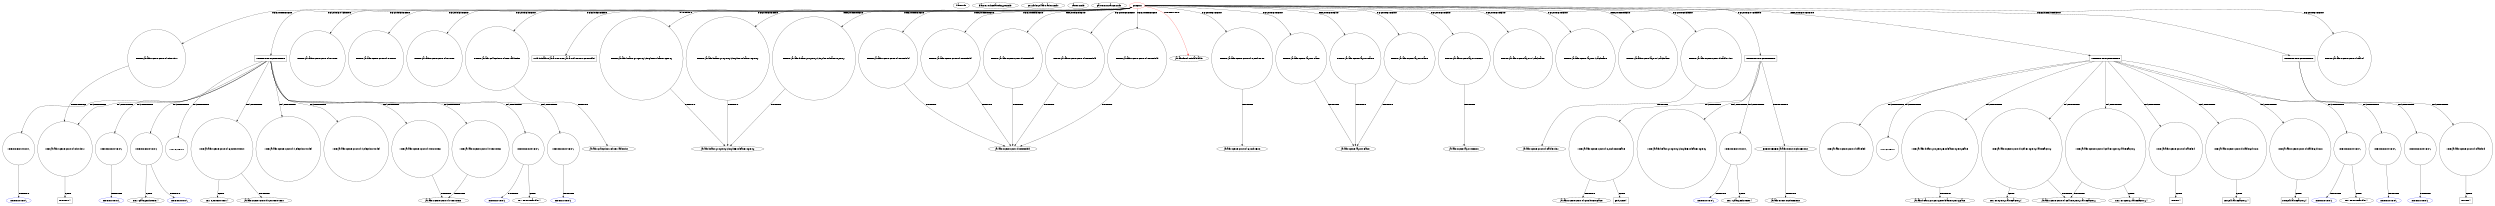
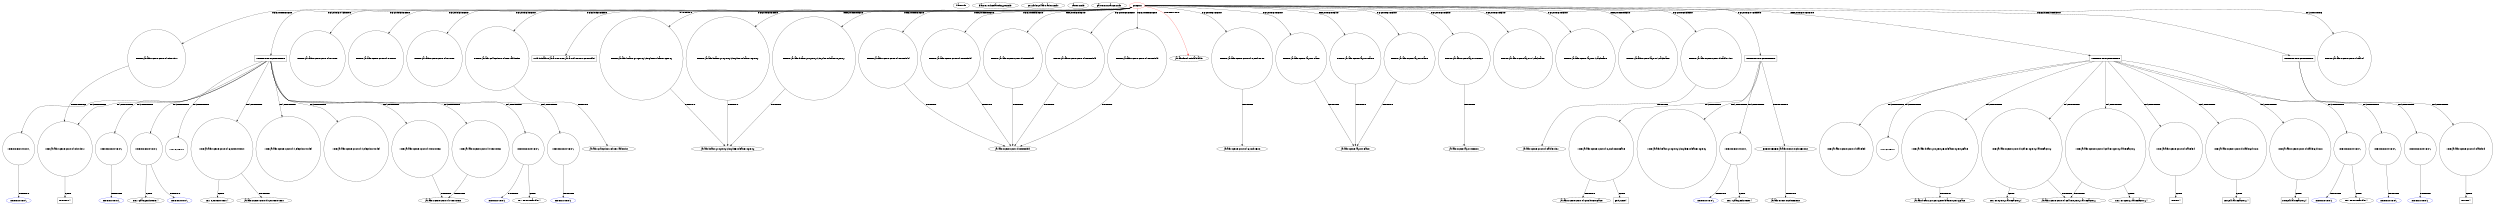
  digraph {
    node [isFrameworkType=false vertexType=VARIABLE_EXPRESION shape=circle]
    baseInfo [category=pattern graphId=2697 isAnonymous=false possibleRelation=false isFrameworkType="" vertexType="" shape=""]
    frameworkRelatedTypesInfo [0="javafx.fxml.Initializable" isFrameworkType="" vertexType="" shape=""]
    possibleCollaborationsInfo [isFrameworkType="" vertexType="" shape=""]
    patternInfo [frequency=2.0 patternRootClient=0 isFrameworkType="" vertexType="" shape=""]
    patternInstancesInfo [0="hock323-eventManager~/hock323-eventManager/EventManager-master/src/eventManager/controller/pokerTournament/TournamentController.java~TournamentController~3009" 1="hock323-eventManager~/hock323-eventManager/EventManager-master/src/eventManager/controller/pokerTournament/PrizesController.java~PrizesController~2951" isFrameworkType="" vertexType="" shape=""]
    n6 [label="new ContextMenu()" vertexType=CONSTRUCTOR_CALL shape=""]
    n7 [label="VAR:javafx.scene.control.ContextMenu"]
    n8 [label="javafx.scene.control.ContextMenu" vertexType=FRAMEWORK_CLASS_TYPE shape=""]
    n9 [label=METHOD_DECLARATION shape=box vertexType=CLIENT_METHOD_DECLARATION]
    n10 [label="VAR:javafx.scene.control.SelectionModel"]
    n11 [label="VAR:javafx.scene.control.SelectionModel"]
    n12 [label="VAR:javafx.scene.control.MenuItem"]
    n13 [label="VAR:javafx.scene.control.MenuItem"]
    n14 [label="VAR:ANONYMOUS"]
    n15 [label="VAR:ANONYMOUS"]
    n16 [label="VAR:ANONYMOUS"]
    n17 [label="VAR:ANONYMOUS"]
    n18 [label="VAR:ANONYMOUS"]
    n19 [label="VAR:javafx.scene.control.ListView"]
    n20 [label="VAR:CLIENT"]
    n21 [label="javafx.scene.control.MenuItem" vertexType=FRAMEWORK_CLASS_TYPE shape=""]
    n22 [color=blue label=ANONYMOUS vertexType=REFERENCE_ANONYMOUS_DECLARATION shape=""]
    n23 [label="new EventHandler()" vertexType=CONSTRUCTOR_CALL shape=""]
    n24 [color=blue label=ANONYMOUS vertexType=REFERENCE_ANONYMOUS_DECLARATION shape=""]
    n25 [color=blue label=ANONYMOUS vertexType=REFERENCE_ANONYMOUS_DECLARATION shape=""]
    n26 [color=blue label=ANONYMOUS vertexType=REFERENCE_ANONYMOUS_DECLARATION shape=""]
    n27 [color=blue label=ANONYMOUS vertexType=REFERENCE_ANONYMOUS_DECLARATION shape=""]
    n28 [label="new ChangeListener()" vertexType=CONSTRUCTOR_CALL shape=""]
    n29 [label="setItems()" shape=box vertexType=INSIDE_CALL]
    n30 [color=red label=CLIENT vertexType=ROOT_CLIENT_CLASS_DECLARATION shape=""]
    n31 [label="FIELD:javafx.scene.control.Button" vertexType=FIELD_DECLARATION]
    n32 [label="FIELD:javafx.scene.control.Button" vertexType=FIELD_DECLARATION]
    n33 [label="FIELD:javafx.scene.control.Button" vertexType=FIELD_DECLARATION]
    n34 [label="FIELD:javafx.collections.ObservableList" vertexType=FIELD_DECLARATION]
    n35 [label="void initialize(java.net.URL,java.util.ResourceBundle)" shape=box vertexType=OVERRIDING_METHOD_DECLARATION]
    n36 [label="FIELD:javafx.scene.control.ListView" vertexType=FIELD_DECLARATION]
    n37 [label="FIELD:javafx.beans.property.SimpleBooleanProperty" vertexType=FIELD_DECLARATION]
    n38 [label="FIELD:javafx.beans.property.SimpleBooleanProperty" vertexType=FIELD_DECLARATION]
    n39 [label="FIELD:javafx.beans.property.SimpleBooleanProperty" vertexType=FIELD_DECLARATION]
    n40 [label="FIELD:javafx.scene.control.TextField" vertexType=FIELD_DECLARATION]
    n41 [label="FIELD:javafx.scene.control.TextField" vertexType=FIELD_DECLARATION]
    n42 [label="FIELD:javafx.scene.control.TextField" vertexType=FIELD_DECLARATION]
    n43 [label="FIELD:javafx.scene.control.TextField" vertexType=FIELD_DECLARATION]
    n44 [label="FIELD:javafx.scene.control.TextField" vertexType=FIELD_DECLARATION]
    n45 [label="javafx.fxml.Initializable" vertexType=FRAMEWORK_INTERFACE_TYPE shape=""]
    n46 [label="FIELD:javafx.scene.control.ComboBox" vertexType=FIELD_DECLARATION]
    n47 [label="FIELD:javafx.scene.layout.Pane" vertexType=FIELD_DECLARATION]
    n48 [label="FIELD:javafx.scene.layout.Pane" vertexType=FIELD_DECLARATION]
    n49 [label="FIELD:javafx.scene.layout.Pane" vertexType=FIELD_DECLARATION]
    n50 [label="FIELD:javafx.scene.layout.HBox" vertexType=FIELD_DECLARATION]
    n51 [label="FIELD:javafx.scene.layout.StackPane" vertexType=FIELD_DECLARATION]
    n52 [label="FIELD:javafx.scene.layout.StackPane" vertexType=FIELD_DECLARATION]
    n53 [label="FIELD:javafx.scene.layout.StackPane" vertexType=FIELD_DECLARATION]
    n54 [label="FIELD:javafx.scene.control.TableView" vertexType=FIELD_DECLARATION]
    n55 [label=METHOD_DECLARATION shape=box vertexType=CLIENT_METHOD_DECLARATION]
    n56 [label=METHOD_DECLARATION shape=box vertexType=CLIENT_METHOD_DECLARATION]
    n57 [label=METHOD_DECLARATION shape=box vertexType=CLIENT_METHOD_DECLARATION]
    n58 [label="FIELD:javafx.scene.control.Label" vertexType=FIELD_DECLARATION]
    n59 [label="javafx.collections.ObservableList" vertexType=FRAMEWORK_INTERFACE_TYPE shape=""]
    n60 [label="javafx.beans.property.SimpleBooleanProperty" vertexType=FRAMEWORK_CLASS_TYPE shape=""]
    n61 [label="javafx.scene.control.TextField" vertexType=FRAMEWORK_CLASS_TYPE shape=""]
    n62 [label="javafx.scene.control.ComboBox" vertexType=FRAMEWORK_CLASS_TYPE shape=""]
    n63 [label="javafx.scene.layout.Pane" vertexType=FRAMEWORK_CLASS_TYPE shape=""]
    n64 [label="javafx.scene.layout.HBox" vertexType=FRAMEWORK_CLASS_TYPE shape=""]
    n65 [label="javafx.scene.control.TableView" vertexType=FRAMEWORK_CLASS_TYPE shape=""]
    n66 [label="VAR:javafx.scene.control.ComboBoxBase"]
    n67 [label="VAR:javafx.beans.property.SimpleBooleanProperty"]
    n68 [label="VAR:ANONYMOUS"]
    n69 [label="PARAMETER:javafx.event.ActionEvent" vertexType=PARAMETER_DECLARATION shape=""]
    n70 [label="VAR:javafx.beans.property.BooleanPropertyBase"]
    n71 [label="VAR:javafx.scene.control.cell.PropertyValueFactory"]
    n72 [label="VAR:javafx.scene.control.cell.PropertyValueFactory"]
    n73 [label="VAR:javafx.scene.control.Labeled"]
    n74 [label="VAR:javafx.scene.control.TableColumn"]
    n75 [label="VAR:javafx.scene.control.TableColumn"]
    n76 [label="VAR:ANONYMOUS"]
    n77 [label="VAR:ANONYMOUS"]
    n78 [label="VAR:javafx.scene.control.Labeled"]
    n79 [label="VAR:CLIENT"]
    n80 [label="VAR:ANONYMOUS"]
    n81 [label="VAR:javafx.scene.control.Labeled"]
    n82 [label="javafx.scene.control.ComboBoxBase" vertexType=FRAMEWORK_CLASS_TYPE shape=""]
    n83 [label="getScene()" shape=box vertexType=INSIDE_CALL]
    n84 [color=blue label=ANONYMOUS vertexType=REFERENCE_ANONYMOUS_DECLARATION shape=""]
    n85 [label="new ChangeListener()" vertexType=CONSTRUCTOR_CALL shape=""]
    n86 [label="javafx.event.ActionEvent" vertexType=FRAMEWORK_CLASS_TYPE shape=""]
    n87 [label="javafx.beans.property.BooleanPropertyBase" vertexType=FRAMEWORK_CLASS_TYPE shape=""]
    n88 [label="new PropertyValueFactory()" vertexType=CONSTRUCTOR_CALL shape=""]
    n89 [label="javafx.scene.control.cell.PropertyValueFactory" vertexType=FRAMEWORK_CLASS_TYPE shape=""]
    n90 [label="new PropertyValueFactory()" vertexType=CONSTRUCTOR_CALL shape=""]
    n91 [label="setText()" shape=box vertexType=INSIDE_CALL]
    n92 [label="setCellValueFactory()" shape=box vertexType=INSIDE_CALL]
    n93 [label="setCellValueFactory()" shape=box vertexType=INSIDE_CALL]
    n94 [color=blue label=ANONYMOUS vertexType=REFERENCE_ANONYMOUS_DECLARATION shape=""]
    n95 [label="new EventHandler()" vertexType=CONSTRUCTOR_CALL shape=""]
    n96 [color=blue label=ANONYMOUS vertexType=REFERENCE_ANONYMOUS_DECLARATION shape=""]
    n97 [color=blue label=ANONYMOUS vertexType=REFERENCE_ANONYMOUS_DECLARATION shape=""]
    n98 [label="setText()" shape=box vertexType=INSIDE_CALL]
    n7 -> n6 [label=CALL]
    n7 -> n8 [label=OF_TYPE]
    n9 -> n7 [label=INSTANTIATE]
    n9 -> n10 [label=INSTANTIATE]
    n9 -> n11 [label=INSTANTIATE]
    n9 -> n12 [label=INSTANTIATE]
    n9 -> n13 [label=INSTANTIATE]
    n9 -> n14 [label=INSTANTIATE]
    n9 -> n15 [label=INSTANTIATE]
    n9 -> n16 [label=INSTANTIATE]
    n9 -> n17 [label=INSTANTIATE]
    n9 -> n18 [label=INSTANTIATE]
    n9 -> n19 [label=INSTANTIATE]
    n9 -> n20 [label=INSTANTIATE]
    n12 -> n21 [label=OF_TYPE]
    n13 -> n21 [label=OF_TYPE]
    n14 -> n22 [label=OF_TYPE]
    n14 -> n23 [label=CALL]
    n15 -> n24 [label=OF_TYPE]
    n16 -> n25 [label=OF_TYPE]
    n17 -> n26 [label=OF_TYPE]
    n18 -> n27 [label=OF_TYPE]
    n18 -> n28 [label=CALL]
    n19 -> n29 [label=CALL]
    n30 -> n9 [label=DECLARE_METHOD]
    n30 -> n31 [label=DECLARE_FIELD]
    n30 -> n32 [label=DECLARE_FIELD]
    n30 -> n33 [label=DECLARE_FIELD]
    n30 -> n34 [label=DECLARE_FIELD]
    n30 -> n35 [label=OVERRIDE]
    n30 -> n36 [label=DECLARE_FIELD]
    n30 -> n37 [label=DECLARE_FIELD]
    n30 -> n38 [label=DECLARE_FIELD]
    n30 -> n39 [label=DECLARE_FIELD]
    n30 -> n40 [label=DECLARE_FIELD]
    n30 -> n41 [label=DECLARE_FIELD]
    n30 -> n42 [label=DECLARE_FIELD]
    n30 -> n43 [label=DECLARE_FIELD]
    n30 -> n44 [label=DECLARE_FIELD]
    n30 -> n45 [color=red label=IMPLEMENT]
    n30 -> n46 [label=DECLARE_FIELD]
    n30 -> n47 [label=DECLARE_FIELD]
    n30 -> n48 [label=DECLARE_FIELD]
    n30 -> n49 [label=DECLARE_FIELD]
    n30 -> n50 [label=DECLARE_FIELD]
    n30 -> n51 [label=DECLARE_FIELD]
    n30 -> n52 [label=DECLARE_FIELD]
    n30 -> n53 [label=DECLARE_FIELD]
    n30 -> n54 [label=DECLARE_FIELD]
    n30 -> n55 [label=DECLARE_METHOD]
    n30 -> n56 [label=DECLARE_METHOD]
    n30 -> n57 [label=DECLARE_METHOD]
-   n30 -> n58 [label=DECLARE_FIELD]
+   n30 -> n58 [label=INSTANTIATE]
    n34 -> n59 [label=OF_TYPE]
    n36 -> n19 [label=REFERENCE]
    n37 -> n60 [label=OF_TYPE]
    n38 -> n60 [label=OF_TYPE]
    n39 -> n60 [label=OF_TYPE]
    n40 -> n61 [label=OF_TYPE]
    n41 -> n61 [label=OF_TYPE]
    n42 -> n61 [label=OF_TYPE]
    n43 -> n61 [label=OF_TYPE]
    n44 -> n61 [label=OF_TYPE]
    n46 -> n62 [label=OF_TYPE]
    n47 -> n63 [label=OF_TYPE]
    n48 -> n63 [label=OF_TYPE]
    n49 -> n63 [label=OF_TYPE]
    n50 -> n64 [label=OF_TYPE]
    n54 -> n65 [label=OF_TYPE]
    n55 -> n66 [label=INSTANTIATE]
    n55 -> n67 [label=INSTANTIATE]
    n55 -> n68 [label=INSTANTIATE]
    n55 -> n69 [label=PARAMETER]
    n56 -> n70 [label=INSTANTIATE]
    n56 -> n71 [label=INSTANTIATE]
    n56 -> n72 [label=INSTANTIATE]
    n56 -> n73 [label=INSTANTIATE]
    n56 -> n74 [label=INSTANTIATE]
    n56 -> n75 [label=INSTANTIATE]
    n56 -> n76 [label=INSTANTIATE]
    n56 -> n77 [label=INSTANTIATE]
    n56 -> n78 [label=INSTANTIATE]
    n56 -> n79 [label=INSTANTIATE]
    n57 -> n80 [label=INSTANTIATE]
    n57 -> n81 [label=INSTANTIATE]
    n66 -> n82 [label=OF_TYPE]
    n66 -> n83 [label=CALL]
    n68 -> n84 [label=OF_TYPE]
    n68 -> n85 [label=CALL]
    n69 -> n86 [label=OF_TYPE]
    n70 -> n87 [label=OF_TYPE]
    n71 -> n88 [label=CALL]
    n71 -> n89 [label=OF_TYPE]
    n72 -> n89 [label=OF_TYPE]
    n72 -> n90 [label=CALL]
    n73 -> n91 [label=CALL]
    n74 -> n92 [label=CALL]
    n75 -> n93 [label=CALL]
    n76 -> n94 [label=OF_TYPE]
    n76 -> n95 [label=CALL]
    n77 -> n96 [label=OF_TYPE]
    n80 -> n97 [label=OF_TYPE]
    n81 -> n98 [label=CALL]
  }
